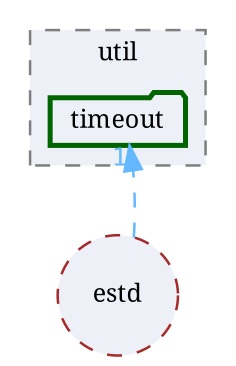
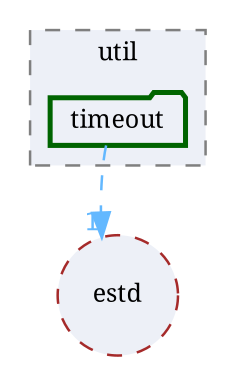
  digraph {
    compound=true
    fontname="Noto Serif"
    node [fillcolor="#edf0f7" fontname="Noto Serif" fontsize=10]
    n1 [color=darkgreen height=0.2 label=timeout shape=folder style="filled,bold" width=0.4]
    n2 [color=brown height=0.2 label=estd shape=circle style="filled,dashed" width=0.4]
    subgraph cluster_1 {
      bgcolor="#edf0f7"
      fontsize=10
      label=util
      pencolor=grey50
      style="filled,dashed"
      n1
    }
-   n2 -> n1 [color=steelblue1 fontcolor=steelblue1 fontname="Noto Serif" fontsize=10 headlabel=1 labeldistance=1.5 labelfontname=Helvetica labelfontsize=10 style=dashed]
+   n1 -> n2 [color=steelblue1 fontcolor=steelblue1 fontname="Noto Serif" fontsize=10 headlabel=1 labeldistance=1.5 labelfontname=Helvetica labelfontsize=10 style=dashed]
  }
